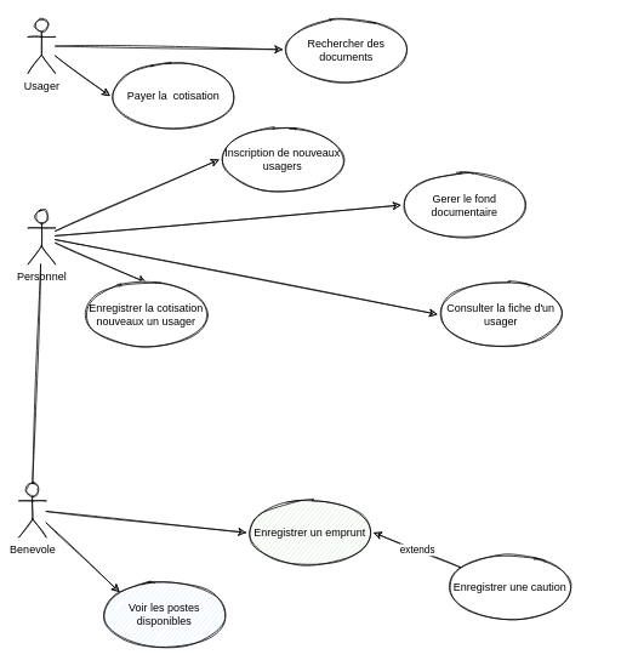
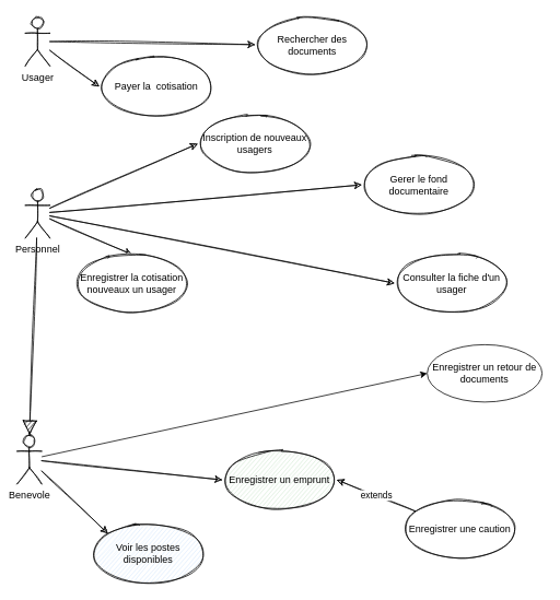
  <mxCell id="0" />
  <mxCell id="1" parent="0" />
  <mxCell id="2" style="rounded=0;sketch=1;orthogonalLoop=1;jettySize=auto;html=1;" edge="1" parent="1" source="4" target="15"><mxGeometry relative="1" as="geometry" /></mxCell>
  <mxCell id="3" style="edgeStyle=none;rounded=0;sketch=1;orthogonalLoop=1;jettySize=auto;html=1;entryX=0;entryY=0.5;entryDx=0;entryDy=0;endArrow=classic;endFill=1;endSize=6;" edge="1" parent="1" source="4" target="23"><mxGeometry relative="1" as="geometry" /></mxCell>
  <mxCell id="4" value="Usager" style="shape=umlActor;verticalLabelPosition=bottom;verticalAlign=top;html=1;sketch=1;" vertex="1" parent="1"><mxGeometry x="30" y="20" width="30" height="60" as="geometry" /></mxCell>
  <mxCell id="5" style="edgeStyle=none;rounded=0;sketch=1;orthogonalLoop=1;jettySize=auto;html=1;entryX=0;entryY=0.5;entryDx=0;entryDy=0;" edge="1" parent="1" source="8" target="18"><mxGeometry relative="1" as="geometry" /></mxCell>
  <mxCell id="6" style="edgeStyle=none;rounded=0;sketch=1;orthogonalLoop=1;jettySize=auto;html=1;entryX=0;entryY=0;entryDx=0;entryDy=0;endArrow=classic;endFill=1;endSize=6;" edge="1" parent="1" source="8" target="24"><mxGeometry relative="1" as="geometry" /></mxCell>
+ <mxCell id="7" style="edgeStyle=none;html=1;entryX=0;entryY=0.5;entryDx=0;entryDy=0;" edge="1" parent="1" source="8" target="25"><mxGeometry relative="1" as="geometry" /></mxCell>
  <mxCell id="8" value="Benevole" style="shape=umlActor;verticalLabelPosition=bottom;verticalAlign=top;html=1;sketch=1;" vertex="1" parent="1"><mxGeometry x="20" y="530" width="30" height="60" as="geometry" /></mxCell>
  <mxCell id="9" style="edgeStyle=none;rounded=0;sketch=1;orthogonalLoop=1;jettySize=auto;html=1;entryX=0;entryY=0.5;entryDx=0;entryDy=0;" edge="1" parent="1" source="14" target="16"><mxGeometry relative="1" as="geometry" /></mxCell>
  <mxCell id="10" style="edgeStyle=none;rounded=0;sketch=1;orthogonalLoop=1;jettySize=auto;html=1;entryX=0;entryY=0.5;entryDx=0;entryDy=0;" edge="1" parent="1" source="14" target="17"><mxGeometry relative="1" as="geometry" /></mxCell>
  <mxCell id="11" style="edgeStyle=none;rounded=0;sketch=1;orthogonalLoop=1;jettySize=auto;html=1;entryX=0;entryY=0.5;entryDx=0;entryDy=0;" edge="1" parent="1" source="14" target="19"><mxGeometry relative="1" as="geometry" /></mxCell>
  <mxCell id="12" style="edgeStyle=none;rounded=0;sketch=1;orthogonalLoop=1;jettySize=auto;html=1;entryX=0.5;entryY=0;entryDx=0;entryDy=0;endArrow=classic;endFill=1;endSize=6;" edge="1" parent="1" source="14" target="22"><mxGeometry relative="1" as="geometry" /></mxCell>
- <mxCell id="13" style="edgeStyle=none;rounded=0;sketch=1;orthogonalLoop=1;jettySize=auto;html=1;entryX=0.5;entryY=0;entryDx=0;entryDy=0;entryPerimeter=0;endArrow=none;endFill=1;endSize=15;" edge="1" parent="1" source="14" target="8"><mxGeometry relative="1" as="geometry" /></mxCell>
+ <mxCell id="13" style="edgeStyle=none;rounded=0;sketch=1;orthogonalLoop=1;jettySize=auto;html=1;entryX=0.5;entryY=0;entryDx=0;entryDy=0;entryPerimeter=0;endArrow=block;endFill=1;endSize=15;" edge="1" parent="1" source="14" target="8"><mxGeometry relative="1" as="geometry" /></mxCell>
  <mxCell id="14" value="&lt;div&gt;Personnel&lt;/div&gt;" style="shape=umlActor;verticalLabelPosition=bottom;verticalAlign=top;html=1;sketch=1;" vertex="1" parent="1"><mxGeometry x="30" y="230" width="30" height="60" as="geometry" /></mxCell>
  <mxCell id="15" value="Rechercher des documents" style="ellipse;whiteSpace=wrap;html=1;sketch=1;" vertex="1" parent="1"><mxGeometry x="310" y="20" width="140" height="70" as="geometry" /></mxCell>
  <mxCell id="16" value="Inscription de nouveaux usagers" style="ellipse;whiteSpace=wrap;html=1;sketch=1;" vertex="1" parent="1"><mxGeometry x="240" y="140" width="140" height="70" as="geometry" /></mxCell>
  <mxCell id="17" value="Gerer le fond documentaire" style="ellipse;whiteSpace=wrap;html=1;sketch=1;" vertex="1" parent="1"><mxGeometry x="440" y="190" width="140" height="70" as="geometry" /></mxCell>
  <mxCell id="18" value="Enregistrer un emprunt" style="ellipse;whiteSpace=wrap;html=1;sketch=1;fillColor=#d5e8d4;" vertex="1" parent="1"><mxGeometry x="270" y="550" width="140" height="70" as="geometry" /></mxCell>
  <mxCell id="19" value="Consulter la fiche d'un usager" style="ellipse;whiteSpace=wrap;html=1;sketch=1;" vertex="1" parent="1"><mxGeometry x="480" y="310" width="140" height="70" as="geometry" /></mxCell>
  <mxCell id="20" value="extends" style="edgeStyle=none;rounded=0;sketch=1;orthogonalLoop=1;jettySize=auto;html=1;entryX=1;entryY=0.5;entryDx=0;entryDy=0;" edge="1" parent="1" source="21" target="18"><mxGeometry relative="1" as="geometry" /></mxCell>
  <mxCell id="21" value="Enregistrer une caution" style="ellipse;whiteSpace=wrap;html=1;sketch=1;" vertex="1" parent="1"><mxGeometry x="490" y="610" width="140" height="70" as="geometry" /></mxCell>
  <mxCell id="22" value="Enregistrer la cotisation nouveaux un usager" style="ellipse;whiteSpace=wrap;html=1;sketch=1;" vertex="1" parent="1"><mxGeometry x="90" y="310" width="140" height="70" as="geometry" /></mxCell>
  <mxCell id="23" value="Payer la&amp;nbsp; cotisation" style="ellipse;whiteSpace=wrap;html=1;sketch=1;" vertex="1" parent="1"><mxGeometry x="120" y="70" width="140" height="70" as="geometry" /></mxCell>
  <mxCell id="24" value="Voir les postes disponibles" style="ellipse;whiteSpace=wrap;html=1;sketch=1;fillColor=#dae8fc;" vertex="1" parent="1"><mxGeometry x="110" y="640" width="140" height="70" as="geometry" /></mxCell>
+ <mxCell id="25" value="Enregistrer un retour de documents" style="ellipse;whiteSpace=wrap;html=1;" vertex="1" parent="1"><mxGeometry x="520" y="420" width="140" height="70" as="geometry" /></mxCell>
